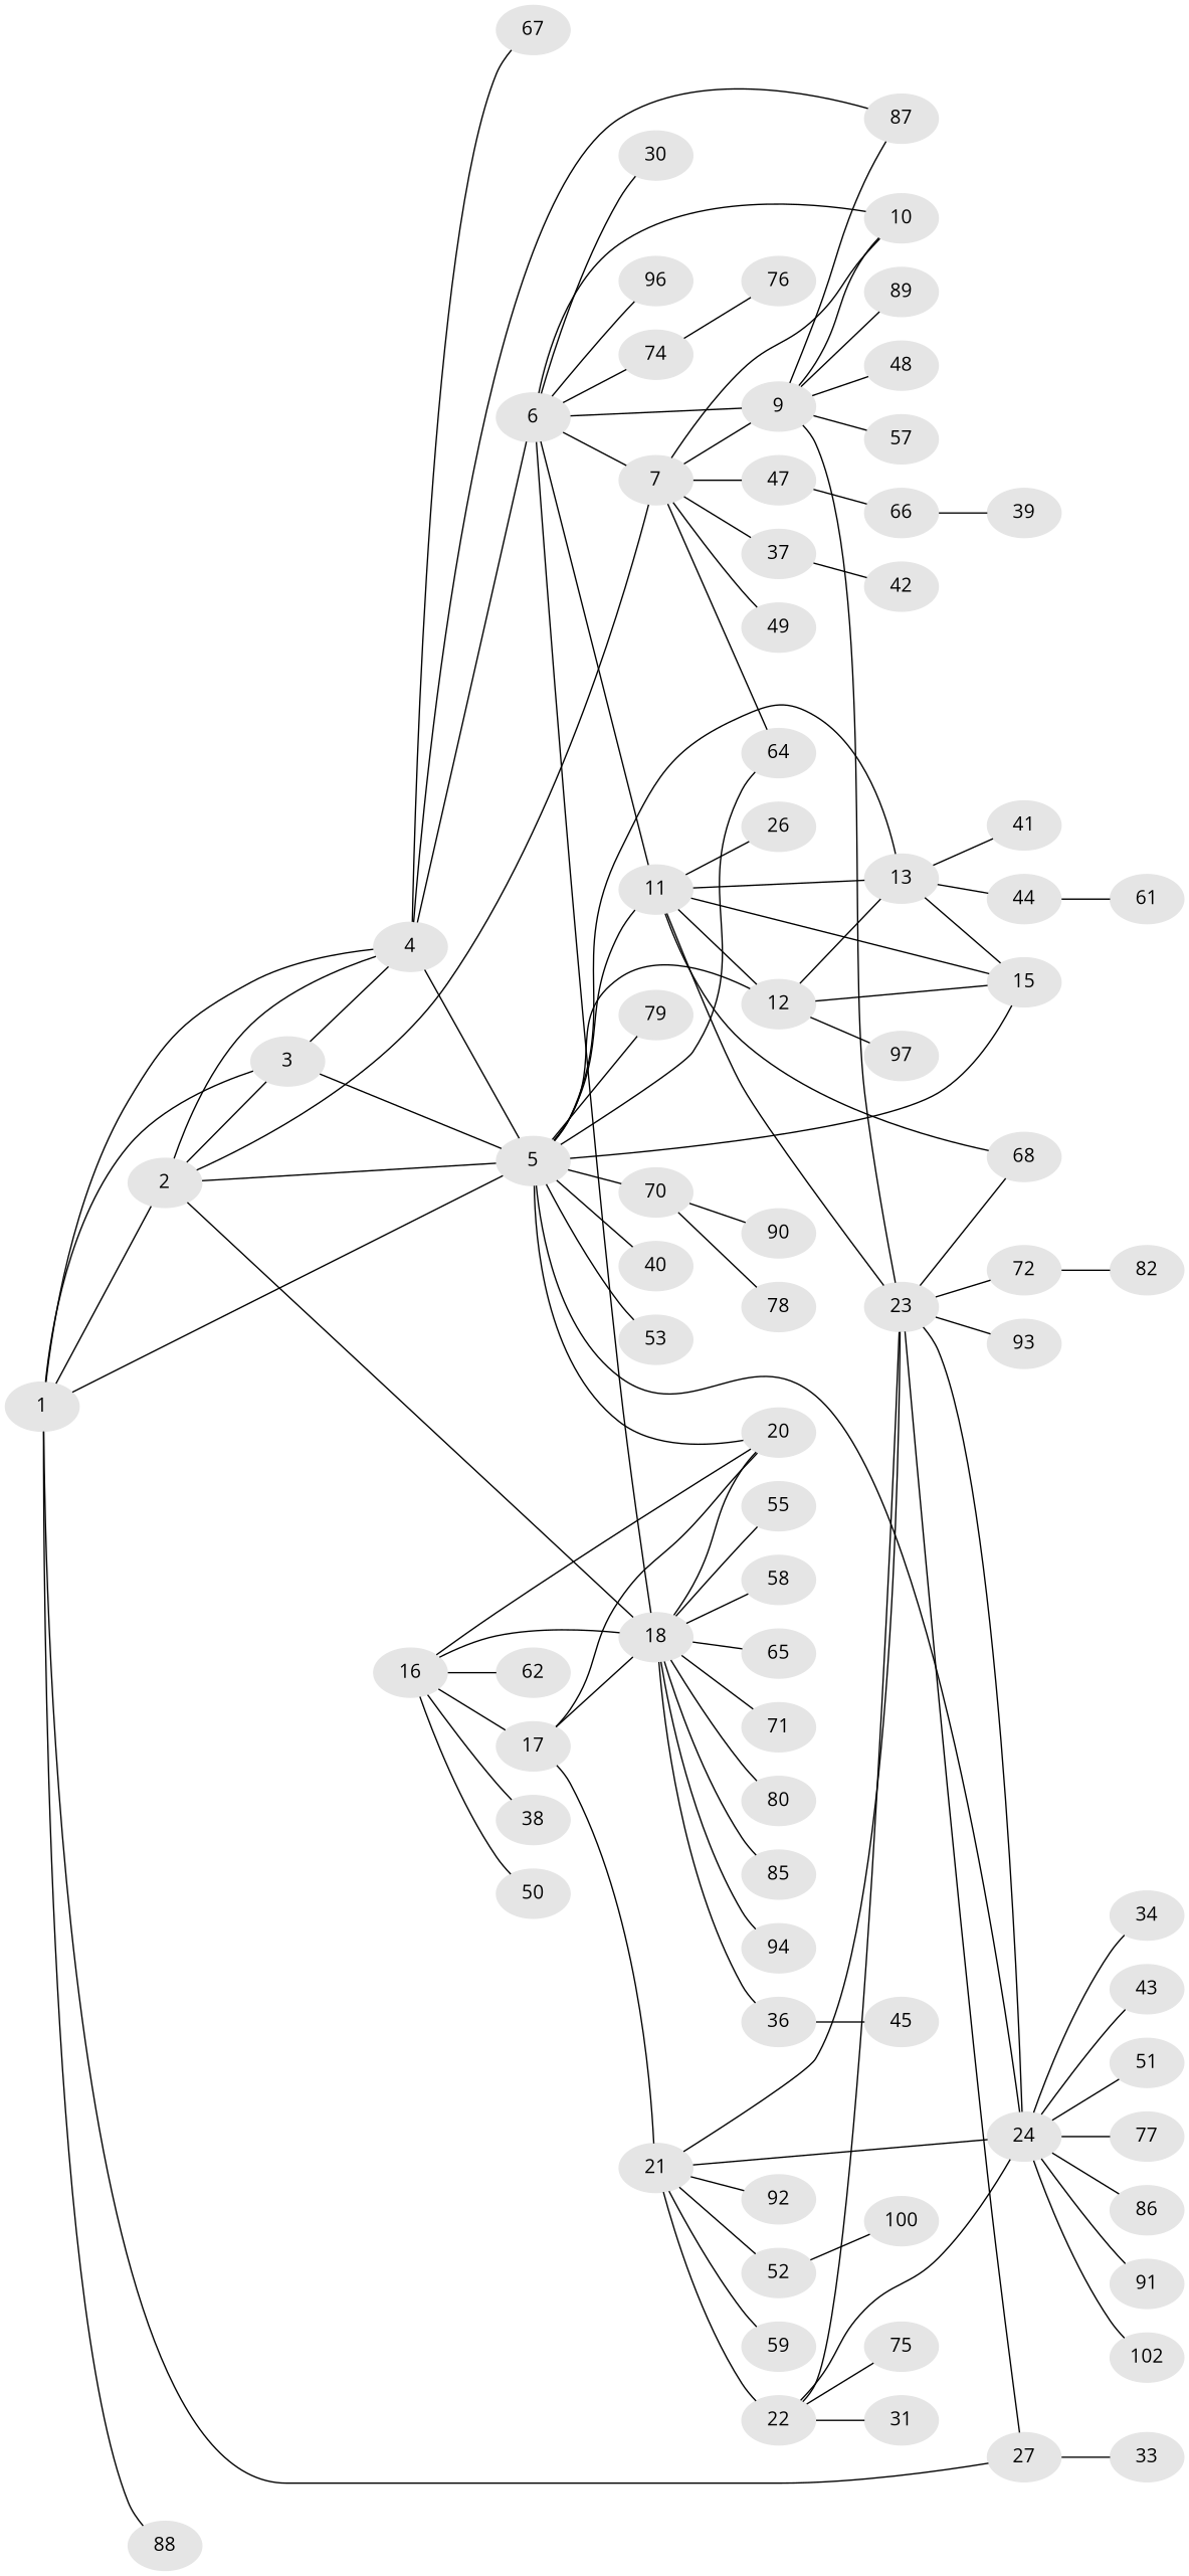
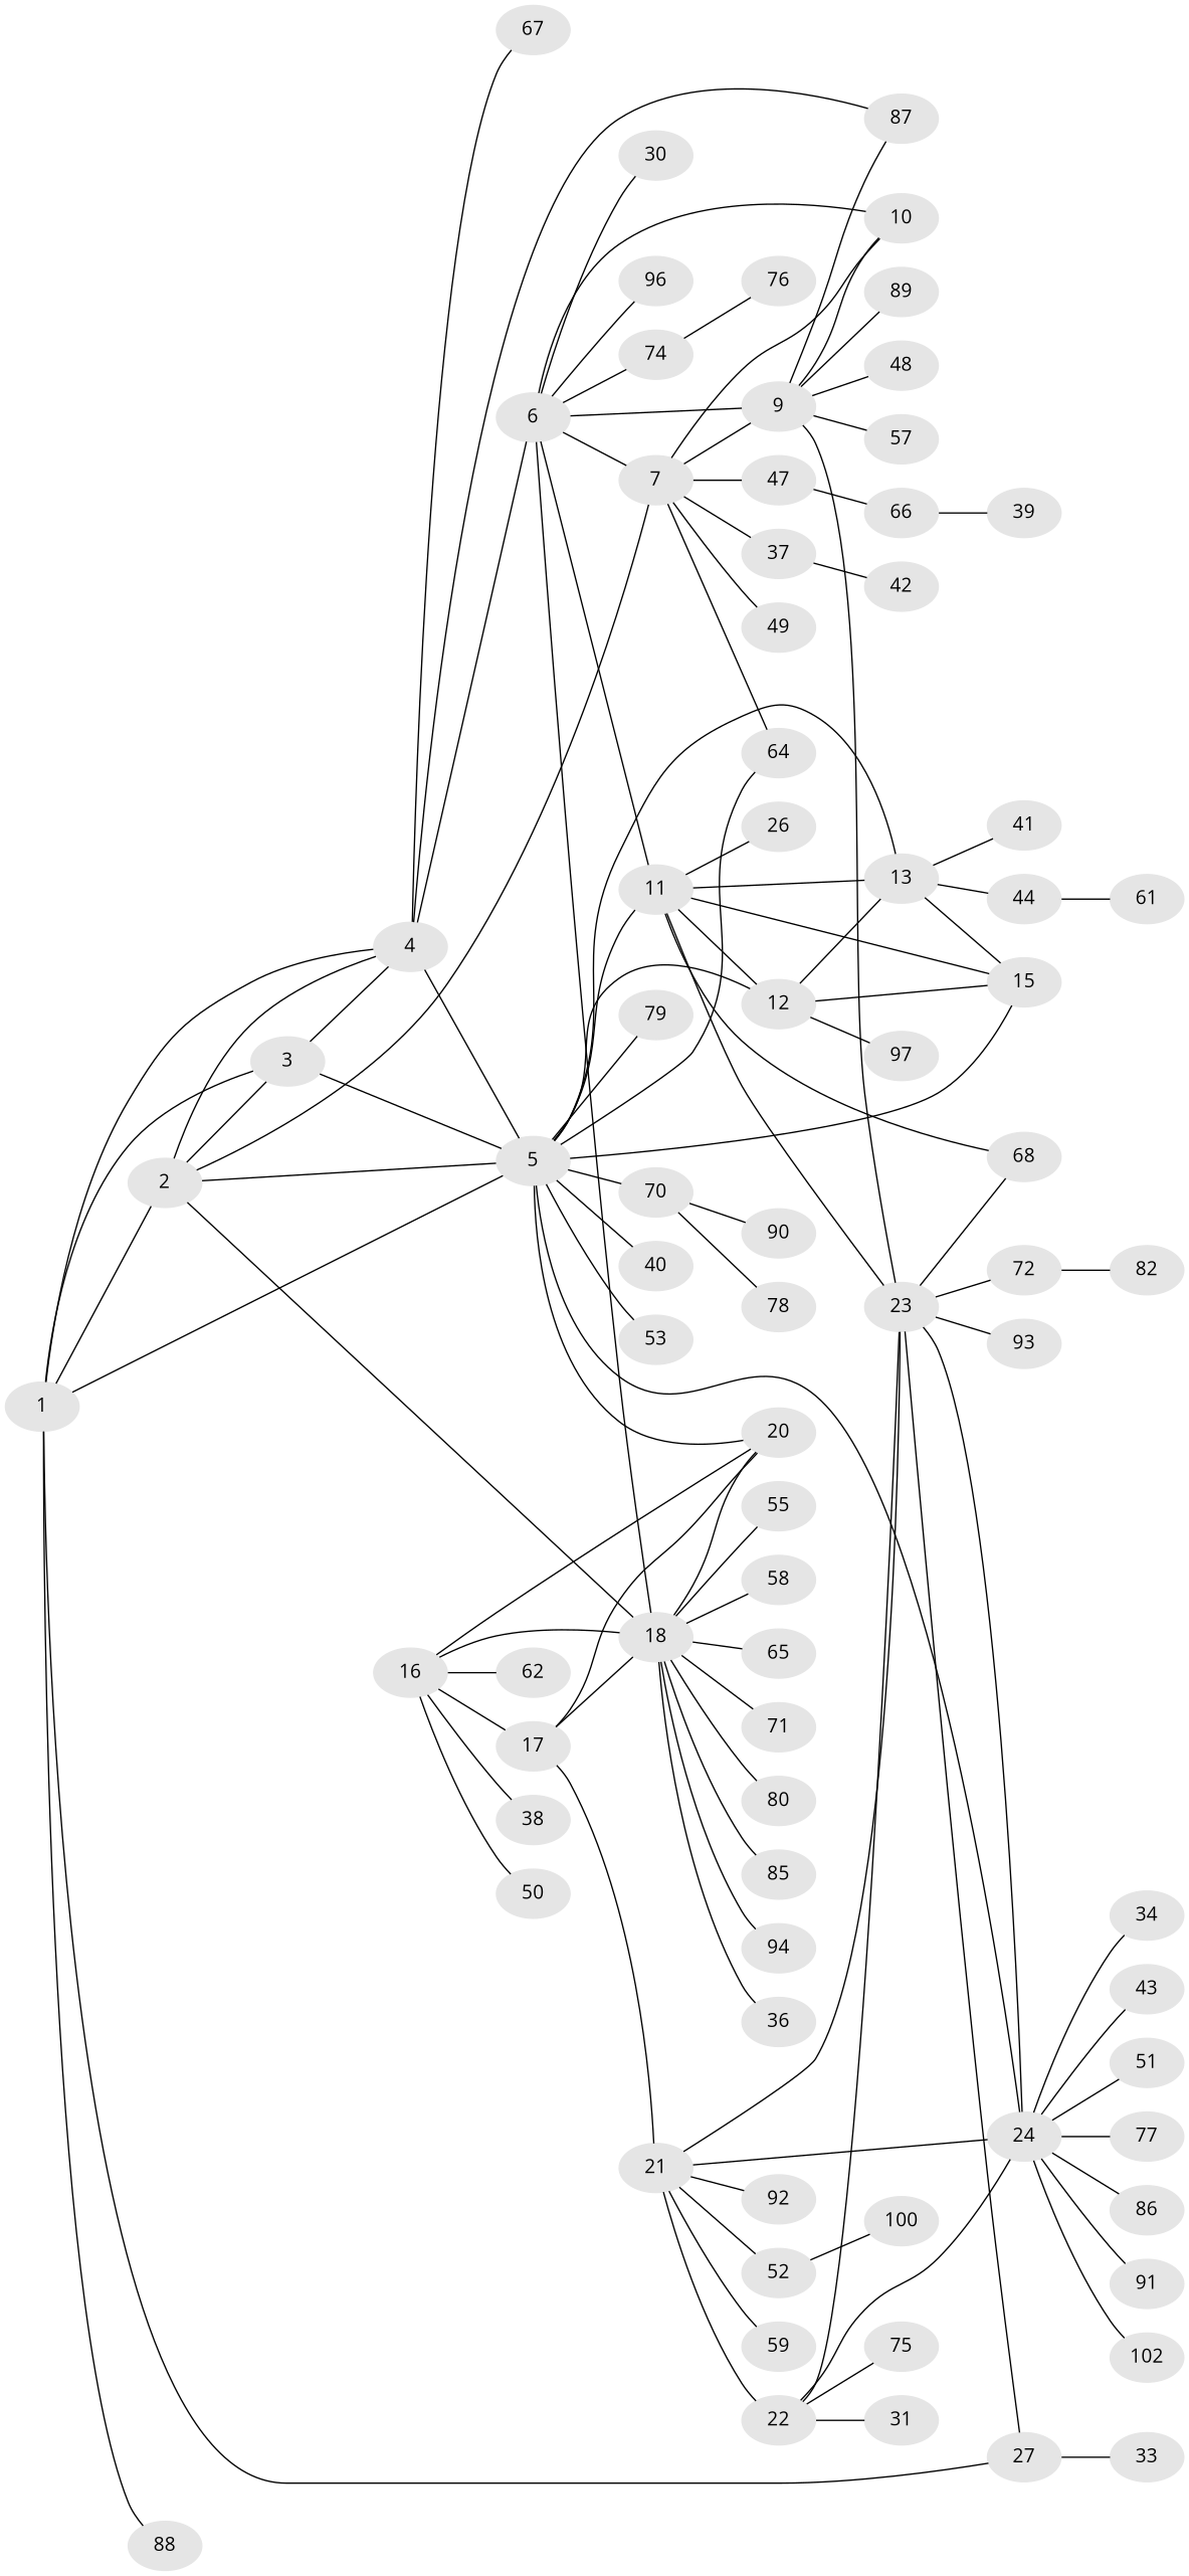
  graph {
    fontname="Open Sans"
    rankdir=LR
    node [color=gray90 fontname="Open Sans" style=filled]
    edge [fontname="Open Sans"]
    2 [super="+92"]
    3 [super="+54"]
    4 [super="+63"]
    5 [super="+14"]
    7 [super="+60"]
    18 [super="+19"]
    1
    27 [super="+28"]
    88
    6 [super="+8"]
    67
    87
    11 [super="+73"]
    12 [super="+83"]
    13 [super="+69"]
    15
    20
    24 [super="+84"]
    40
    53
    64 [super="+101"]
    70 [super="+98"]
    79
    33
    9 [super="+56"]
    10 [super="+99"]
    37
    47
    49
    36
    55
    58
    65
    71
    80
    85
    94
    30
    74
    96
    23 [super="+46"]
    26
    68
    97
    41
    44
    34
    43 [super="+81"]
    51
    77
    86
    91
    102
    78
    90
    48
    57
    89
    76
    42
    66
    72
    93
    61
    16 [super="+95"]
    17 [super="+29"]
    38
    50
    62
    21 [super="+25"]
    22 [super="+35"]
    n72 [label=92]
    52
    59
-   45
    31
    75
    100
    82
    39
    2 -- 3
    2 -- 4
    2 -- 5
    2 -- 7
    2 -- 18
    3 -- 4
    3 -- 5
    4 -- 5
    4 -- 6
    4 -- 67
    4 -- 87
    5 -- 11
    5 -- 12
    5 -- 13
    5 -- 15
    5 -- 20
    5 -- 24
    5 -- 40
    5 -- 53
    5 -- 64
    5 -- 70
    5 -- 79
    7 -- 64
    7 -- 9
    7 -- 10
    7 -- 37
    7 -- 47
    7 -- 49
    18 -- 20 [weight=2]
    18 -- 36
    18 -- 55
    18 -- 58
    18 -- 65
    18 -- 71
    18 -- 80
    18 -- 85
    18 -- 94
    1 -- 2
    1 -- 3
    1 -- 4
    1 -- 5
    1 -- 27
    1 -- 88
    27 -- 33
    6 -- 7 [weight=2]
    6 -- 18
    6 -- 11
    6 -- 9 [weight=2]
    6 -- 10 [weight=2]
    6 -- 30
    6 -- 74
    6 -- 96
    11 -- 12
    11 -- 13
    11 -- 15
    11 -- 23
    11 -- 26
    11 -- 68
    12 -- 13
    12 -- 15
    12 -- 97
    13 -- 15
    13 -- 41
    13 -- 44
    24 -- 34
    24 -- 43
    24 -- 51
    24 -- 77
    24 -- 86
    24 -- 91
    24 -- 102
    70 -- 78
    70 -- 90
    9 -- 87
    9 -- 10
    9 -- 23
    9 -- 48
    9 -- 57
    9 -- 89
    37 -- 42
    47 -- 66
-   36 -- 45
    74 -- 76
    23 -- 27
    23 -- 24
    23 -- 68
    23 -- 72
    23 -- 93
    44 -- 61
    66 -- 39
    72 -- 82
    16 -- 18 [weight=2]
    16 -- 20
    16 -- 17
    16 -- 38
    16 -- 50
    16 -- 62
    17 -- 18 [weight=2]
    17 -- 20
    17 -- 21
    21 -- 24 [weight=2]
    21 -- 23 [weight=2]
    21 -- 22 [weight=2]
    21 -- n72
    21 -- 52
    21 -- 59
    22 -- 24
    22 -- 23
    22 -- 31
    22 -- 75
    52 -- 100
  }
